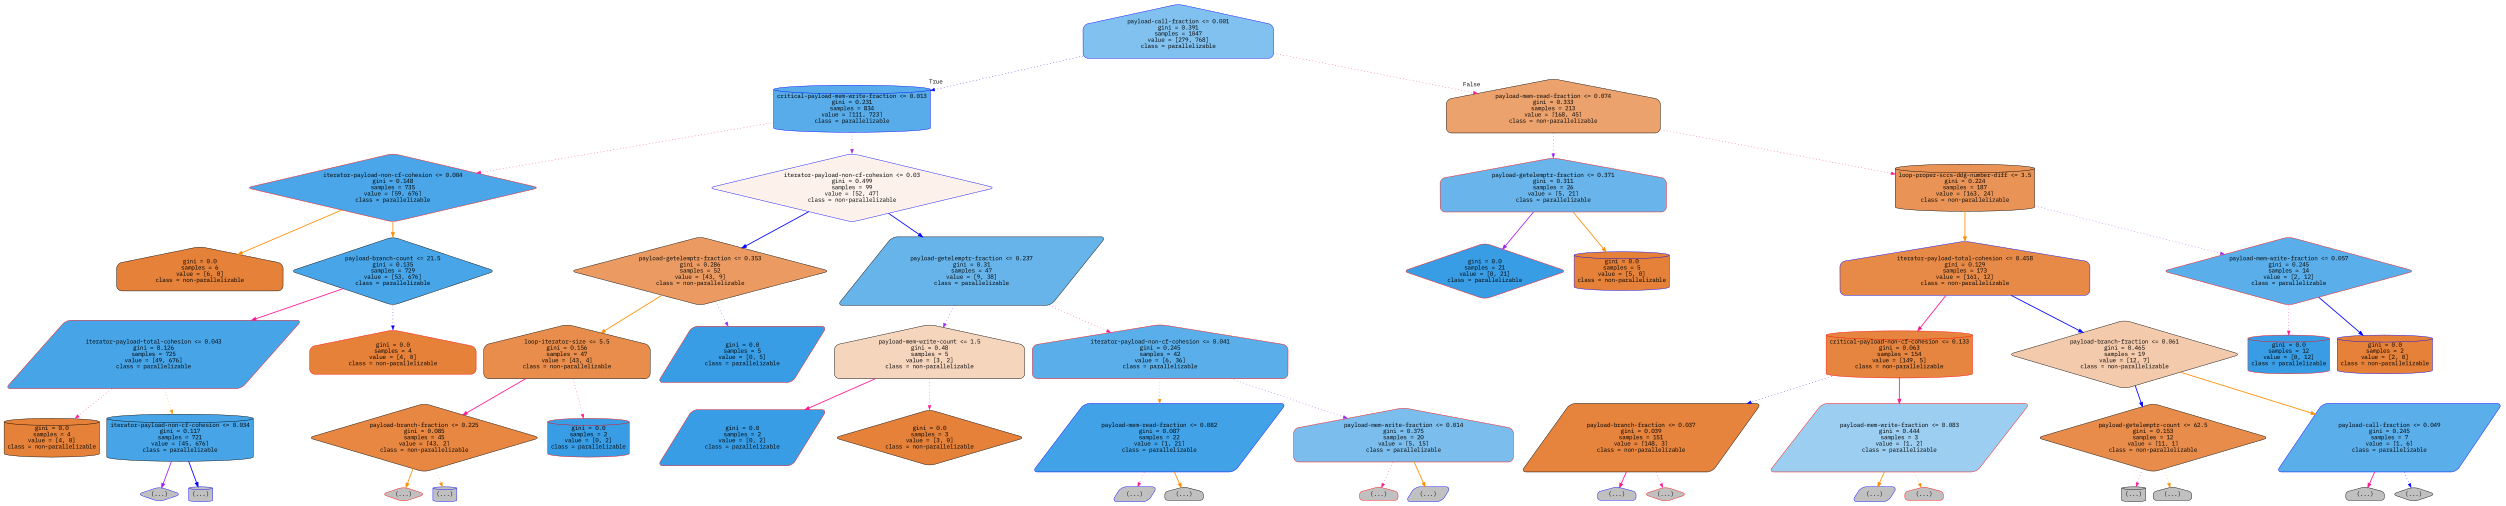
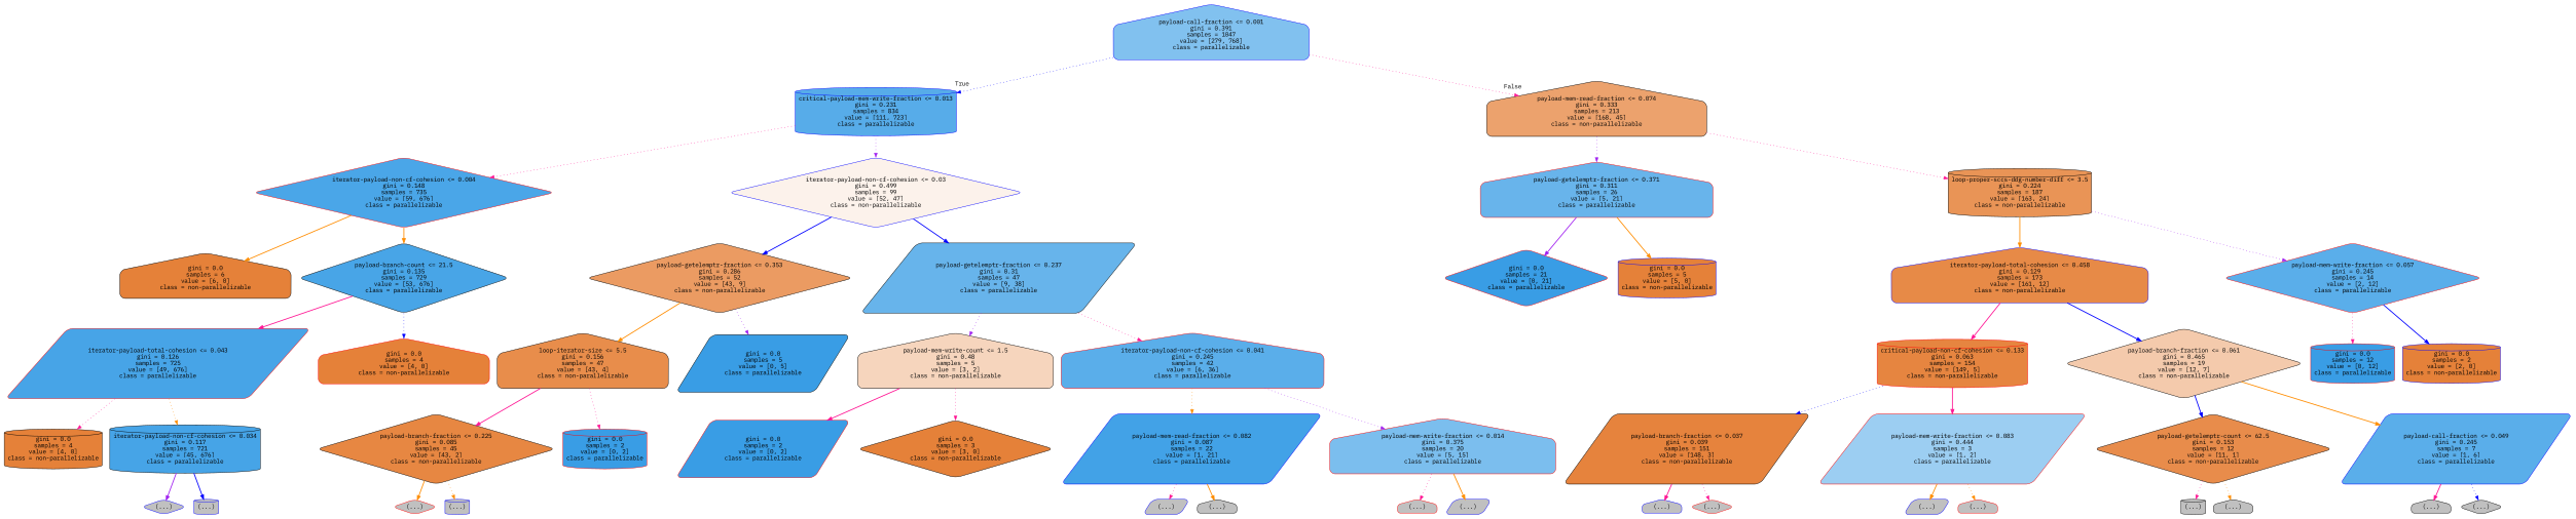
  digraph {
    fontname="IBM Plex Mono"
    node [color=black fillcolor="#C0C0C0" fontname="IBM Plex Mono" shape=house style="filled, rounded"]
    edge [fontname="IBM Plex Mono" color=deeppink style=dotted]
    n1 [color=blue fillcolor="#399de5a2" label="payload-call-fraction <= 0.001\ngini = 0.391\nsamples = 1047\nvalue = [279, 768]\nclass = parallelizable"]
    n2 [color=blue fillcolor="#399de5d8" label="critical-payload-mem-write-fraction <= 0.013\ngini = 0.231\nsamples = 834\nvalue = [111, 723]\nclass = parallelizable" shape=cylinder]
    n3 [fillcolor="#e58139bb" label="payload-mem-read-fraction <= 0.074\ngini = 0.333\nsamples = 213\nvalue = [168, 45]\nclass = non-parallelizable"]
    n4 [color=red fillcolor="#399de5e9" label="iterator-payload-non-cf-cohesion <= 0.004\ngini = 0.148\nsamples = 735\nvalue = [59, 676]\nclass = parallelizable" shape=diamond]
    n5 [color=blue fillcolor="#e5813919" label="iterator-payload-non-cf-cohesion <= 0.03\ngini = 0.499\nsamples = 99\nvalue = [52, 47]\nclass = non-parallelizable" shape=diamond]
    n6 [fillcolor="#e58139ff" label="gini = 0.0\nsamples = 6\nvalue = [6, 0]\nclass = non-parallelizable"]
    n7 [fillcolor="#399de5eb" label="payload-branch-count <= 21.5\ngini = 0.135\nsamples = 729\nvalue = [53, 676]\nclass = parallelizable" shape=diamond]
    n8 [color=red fillcolor="#399de5ed" label="iterator-payload-total-cohesion <= 0.043\ngini = 0.126\nsamples = 725\nvalue = [49, 676]\nclass = parallelizable" shape=parallelogram]
    n9 [color=red fillcolor="#e58139ff" label="gini = 0.0\nsamples = 4\nvalue = [4, 0]\nclass = non-parallelizable"]
    n10 [fillcolor="#e58139ff" label="gini = 0.0\nsamples = 4\nvalue = [4, 0]\nclass = non-parallelizable" shape=cylinder]
    n11 [fillcolor="#399de5ee" label="iterator-payload-non-cf-cohesion <= 0.034\ngini = 0.117\nsamples = 721\nvalue = [45, 676]\nclass = parallelizable" shape=cylinder]
    n12 [color=blue label="(...)" shape=diamond]
    n13 [color=blue label="(...)" shape=cylinder]
    n14 [fillcolor="#e58139ca" label="payload-getelemptr-fraction <= 0.353\ngini = 0.286\nsamples = 52\nvalue = [43, 9]\nclass = non-parallelizable" shape=diamond]
    n15 [fillcolor="#399de5c3" label="payload-getelemptr-fraction <= 0.237\ngini = 0.31\nsamples = 47\nvalue = [9, 38]\nclass = parallelizable" shape=parallelogram]
    n16 [fillcolor="#e58139e7" label="loop-iterator-size <= 5.5\ngini = 0.156\nsamples = 47\nvalue = [43, 4]\nclass = non-parallelizable"]
-   n17 [color=red fillcolor="#399de5ff" label="gini = 0.0\nsamples = 5\nvalue = [0, 5]\nclass = parallelizable" shape=parallelogram]
+   n17 [fillcolor="#399de5ff" label="gini = 0.0\nsamples = 5\nvalue = [0, 5]\nclass = parallelizable" shape=parallelogram]
    n18 [fillcolor="#e58139f3" label="payload-branch-fraction <= 0.225\ngini = 0.085\nsamples = 45\nvalue = [43, 2]\nclass = non-parallelizable" shape=diamond]
    n19 [color=red fillcolor="#399de5ff" label="gini = 0.0\nsamples = 2\nvalue = [0, 2]\nclass = parallelizable" shape=cylinder]
    n20 [color=red label="(...)" shape=diamond]
    n21 [color=blue label="(...)" shape=cylinder]
    n22 [fillcolor="#e5813955" label="payload-mem-write-count <= 1.5\ngini = 0.48\nsamples = 5\nvalue = [3, 2]\nclass = non-parallelizable"]
    n23 [color=red fillcolor="#399de5d4" label="iterator-payload-non-cf-cohesion <= 0.041\ngini = 0.245\nsamples = 42\nvalue = [6, 36]\nclass = parallelizable"]
    n24 [color=red fillcolor="#399de5ff" label="gini = 0.0\nsamples = 2\nvalue = [0, 2]\nclass = parallelizable" shape=parallelogram]
    n25 [fillcolor="#e58139ff" label="gini = 0.0\nsamples = 3\nvalue = [3, 0]\nclass = non-parallelizable" shape=diamond]
    n26 [color=blue fillcolor="#399de5f3" label="payload-mem-read-fraction <= 0.082\ngini = 0.087\nsamples = 22\nvalue = [1, 21]\nclass = parallelizable" shape=parallelogram]
    n27 [color=red fillcolor="#399de5aa" label="payload-mem-write-fraction <= 0.014\ngini = 0.375\nsamples = 20\nvalue = [5, 15]\nclass = parallelizable"]
    n28 [color=blue label="(...)" shape=parallelogram]
    n29 [label="(...)"]
    n30 [color=red label="(...)"]
    n31 [color=blue label="(...)" shape=parallelogram]
    n32 [color=red fillcolor="#399de5c2" label="payload-getelemptr-fraction <= 0.371\ngini = 0.311\nsamples = 26\nvalue = [5, 21]\nclass = parallelizable"]
    n33 [fillcolor="#e58139d9" label="loop-proper-sccs-ddg-number-diff <= 3.5\ngini = 0.224\nsamples = 187\nvalue = [163, 24]\nclass = non-parallelizable" shape=cylinder]
    n34 [color=red fillcolor="#399de5ff" label="gini = 0.0\nsamples = 21\nvalue = [0, 21]\nclass = parallelizable" shape=diamond]
    n35 [color=blue fillcolor="#e58139ff" label="gini = 0.0\nsamples = 5\nvalue = [5, 0]\nclass = non-parallelizable" shape=cylinder]
    n36 [color=blue fillcolor="#e58139ec" label="iterator-payload-total-cohesion <= 0.458\ngini = 0.129\nsamples = 173\nvalue = [161, 12]\nclass = non-parallelizable"]
    n37 [color=red fillcolor="#399de5d4" label="payload-mem-write-fraction <= 0.057\ngini = 0.245\nsamples = 14\nvalue = [2, 12]\nclass = parallelizable" shape=diamond]
    n38 [color=red fillcolor="#e58139f6" label="critical-payload-non-cf-cohesion <= 0.133\ngini = 0.063\nsamples = 154\nvalue = [149, 5]\nclass = non-parallelizable" shape=cylinder]
    n39 [fillcolor="#e581396a" label="payload-branch-fraction <= 0.061\ngini = 0.465\nsamples = 19\nvalue = [12, 7]\nclass = non-parallelizable" shape=diamond]
    n40 [fillcolor="#e58139fa" label="payload-branch-fraction <= 0.037\ngini = 0.039\nsamples = 151\nvalue = [148, 3]\nclass = non-parallelizable" shape=parallelogram]
    n41 [color=red fillcolor="#399de57f" label="payload-mem-write-fraction <= 0.083\ngini = 0.444\nsamples = 3\nvalue = [1, 2]\nclass = parallelizable" shape=parallelogram]
    n42 [color=blue label="(...)"]
    n43 [color=red label="(...)" shape=diamond]
    n44 [color=blue label="(...)" shape=parallelogram]
    n45 [color=red label="(...)"]
    n46 [fillcolor="#e58139e8" label="payload-getelemptr-count <= 62.5\ngini = 0.153\nsamples = 12\nvalue = [11, 1]\nclass = non-parallelizable" shape=diamond]
    n47 [color=blue fillcolor="#399de5d4" label="payload-call-fraction <= 0.049\ngini = 0.245\nsamples = 7\nvalue = [1, 6]\nclass = parallelizable" shape=parallelogram]
    n48 [label="(...)" shape=cylinder]
    n49 [label="(...)"]
    n50 [label="(...)"]
    n51 [label="(...)" shape=diamond]
    n52 [color=red fillcolor="#399de5ff" label="gini = 0.0\nsamples = 12\nvalue = [0, 12]\nclass = parallelizable" shape=cylinder]
    n53 [color=blue fillcolor="#e58139ff" label="gini = 0.0\nsamples = 2\nvalue = [2, 0]\nclass = non-parallelizable" shape=cylinder]
    n1 -> n2 [headlabel=True labelangle=45 labeldistance=2.5 color=blue]
    n1 -> n3 [headlabel=False labelangle=-45 labeldistance=2.5]
    n2 -> n4
    n2 -> n5 [color=purple]
    n3 -> n32 [color=purple]
    n3 -> n33
    n4 -> n6 [color=darkorange style=bold]
    n4 -> n7 [color=darkorange style=bold]
    n5 -> n14 [color=blue style=bold]
    n5 -> n15 [color=blue style=bold]
    n7 -> n8 [style=bold]
    n7 -> n9 [color=blue]
    n8 -> n10
    n8 -> n11 [color=darkorange]
    n11 -> n12 [color=purple style=bold]
    n11 -> n13 [color=blue style=bold]
    n14 -> n16 [color=darkorange style=bold]
    n14 -> n17 [color=purple]
    n15 -> n22 [color=purple]
    n15 -> n23
    n16 -> n18 [style=bold]
    n16 -> n19
    n18 -> n20 [color=darkorange style=bold]
    n18 -> n21 [color=darkorange]
    n22 -> n24 [style=bold]
    n22 -> n25
    n23 -> n26 [color=darkorange]
    n23 -> n27 [color=purple]
    n26 -> n28
    n26 -> n29 [color=darkorange style=bold]
    n27 -> n30
    n27 -> n31 [color=darkorange style=bold]
    n32 -> n34 [color=purple style=bold]
    n32 -> n35 [color=darkorange style=bold]
    n33 -> n36 [color=darkorange style=bold]
    n33 -> n37 [color=purple]
    n36 -> n38 [style=bold]
    n36 -> n39 [color=blue style=bold]
    n37 -> n52
    n37 -> n53 [color=blue style=bold]
    n38 -> n40 [color=blue]
    n38 -> n41 [style=bold]
    n39 -> n46 [color=blue style=bold]
    n39 -> n47 [color=darkorange style=bold]
    n40 -> n42 [style=bold]
    n40 -> n43
    n41 -> n44 [color=darkorange style=bold]
    n41 -> n45 [color=darkorange]
    n46 -> n48
    n46 -> n49 [color=darkorange]
    n47 -> n50 [style=bold]
    n47 -> n51 [color=blue]
  }
